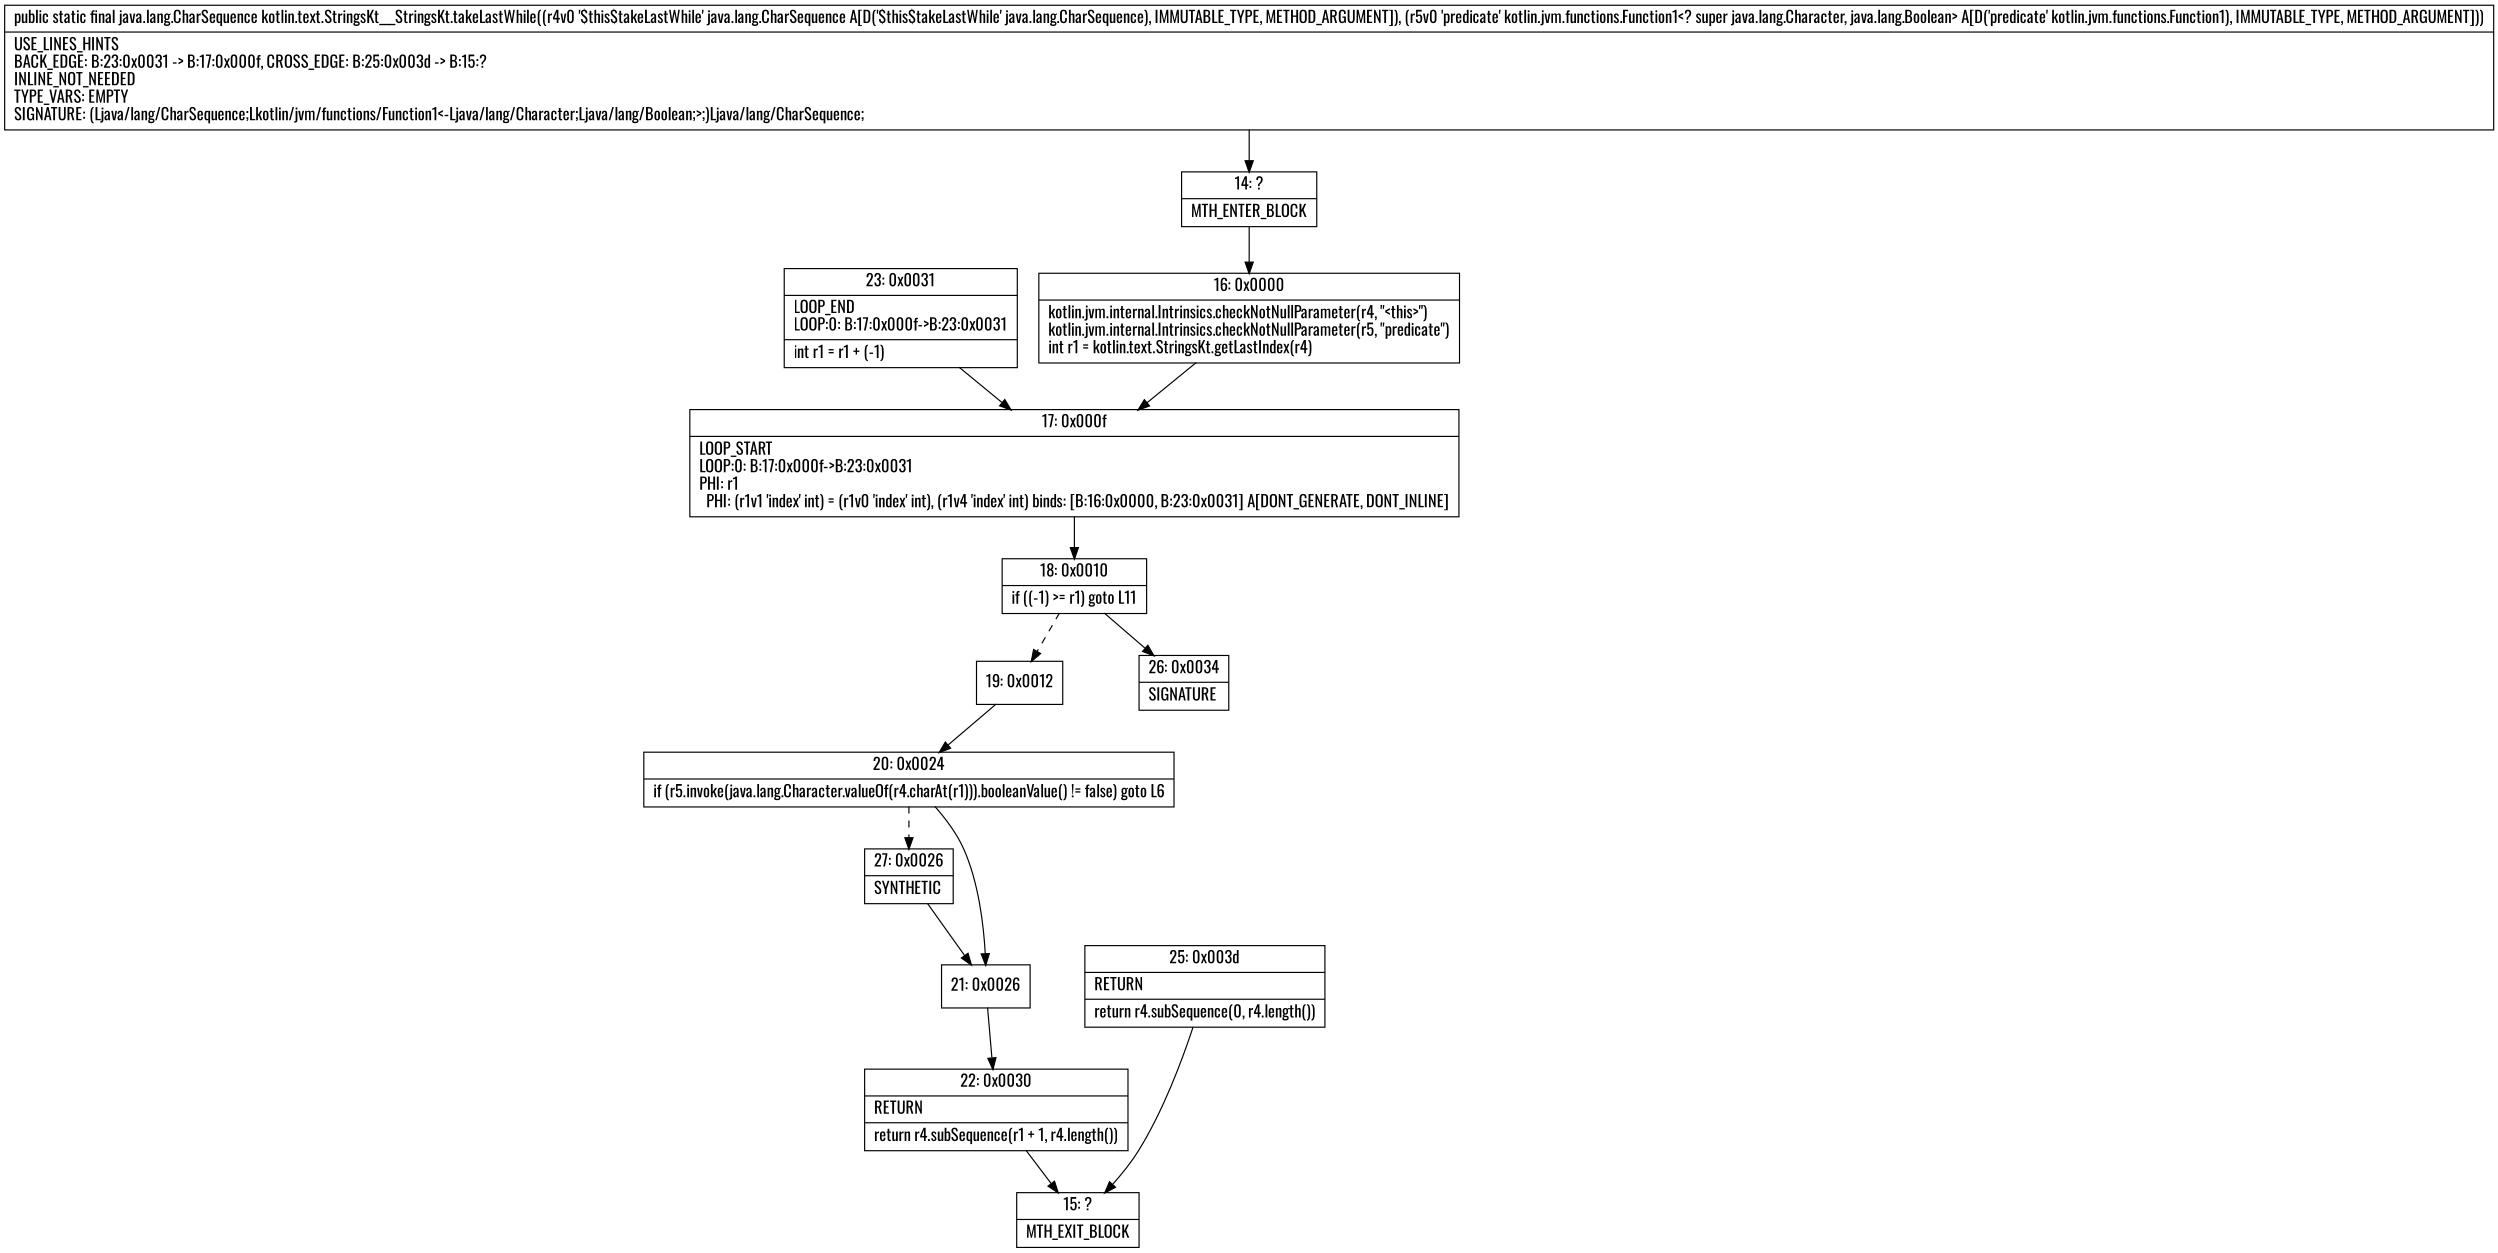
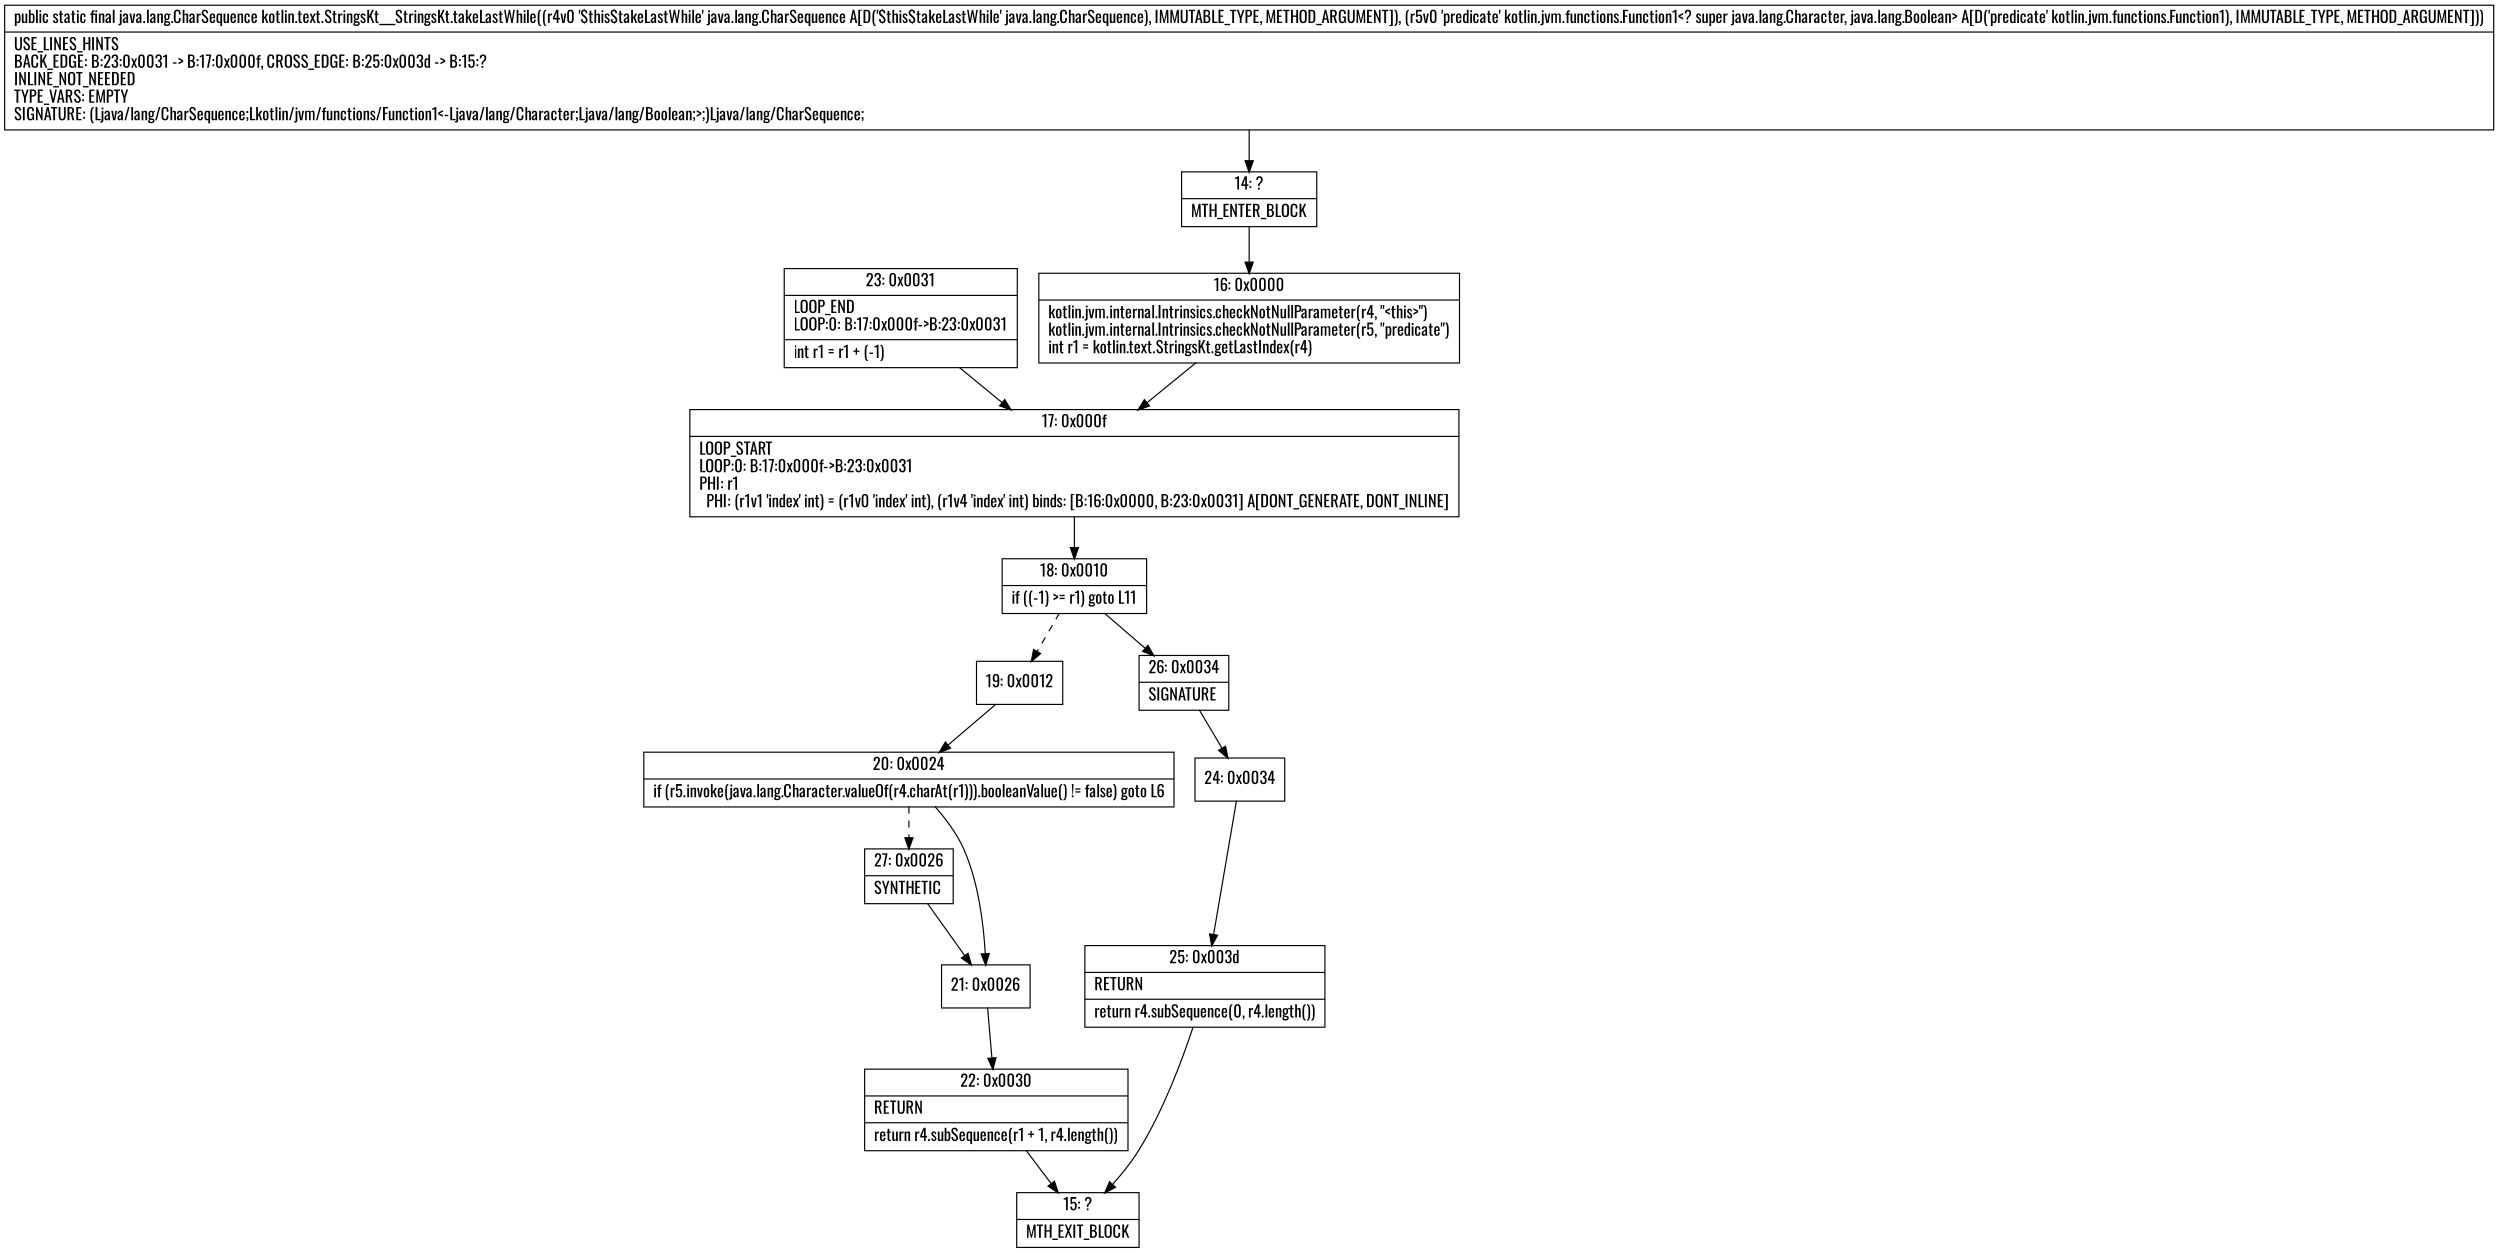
  digraph {
    fontname=Oswald
    node [fontname=Oswald shape=record]
    edge [fontname=Oswald]
    n1 [label="{14\:\ ?|MTH_ENTER_BLOCK\l}"]
    n2 [label="{16\:\ 0x0000|kotlin.jvm.internal.Intrinsics.checkNotNullParameter(r4, \"\<this\>\")\lkotlin.jvm.internal.Intrinsics.checkNotNullParameter(r5, \"predicate\")\lint r1 = kotlin.text.StringsKt.getLastIndex(r4)\l}"]
    n3 [label="{17\:\ 0x000f|LOOP_START\lLOOP:0: B:17:0x000f\-\>B:23:0x0031\lPHI: r1 \l  PHI: (r1v1 'index' int) = (r1v0 'index' int), (r1v4 'index' int) binds: [B:16:0x0000, B:23:0x0031] A[DONT_GENERATE, DONT_INLINE]\l}"]
    n4 [label="{18\:\ 0x0010|if ((\-1) \>= r1) goto L11\l}"]
    n5 [label="{19\:\ 0x0012}"]
    n6 [label="{26\:\ 0x0034|SIGNATURE\l}"]
    n7 [label="{20\:\ 0x0024|if (r5.invoke(java.lang.Character.valueOf(r4.charAt(r1))).booleanValue() != false) goto L6\l}"]
+   n8 [label="{24\:\ 0x0034}"]
    n9 [label="{27\:\ 0x0026|SYNTHETIC\l}"]
    n10 [label="{21\:\ 0x0026}"]
    n11 [label="{23\:\ 0x0031|LOOP_END\lLOOP:0: B:17:0x000f\-\>B:23:0x0031\l|int r1 = r1 + (\-1)\l}"]
    n12 [label="{22\:\ 0x0030|RETURN\l|return r4.subSequence(r1 + 1, r4.length())\l}"]
    n13 [label="{15\:\ ?|MTH_EXIT_BLOCK\l}"]
    n14 [label="{25\:\ 0x003d|RETURN\l|return r4.subSequence(0, r4.length())\l}"]
    n15 [label="{public static final java.lang.CharSequence kotlin.text.StringsKt___StringsKt.takeLastWhile((r4v0 '$this$takeLastWhile' java.lang.CharSequence A[D('$this$takeLastWhile' java.lang.CharSequence), IMMUTABLE_TYPE, METHOD_ARGUMENT]), (r5v0 'predicate' kotlin.jvm.functions.Function1\<? super java.lang.Character, java.lang.Boolean\> A[D('predicate' kotlin.jvm.functions.Function1), IMMUTABLE_TYPE, METHOD_ARGUMENT]))  | USE_LINES_HINTS\lBACK_EDGE: B:23:0x0031 \-\> B:17:0x000f, CROSS_EDGE: B:25:0x003d \-\> B:15:?\lINLINE_NOT_NEEDED\lTYPE_VARS: EMPTY\lSIGNATURE: (Ljava\/lang\/CharSequence;Lkotlin\/jvm\/functions\/Function1\<\-Ljava\/lang\/Character;Ljava\/lang\/Boolean;\>;)Ljava\/lang\/CharSequence;\l}"]
    n1 -> n2
    n2 -> n3
    n3 -> n4
    n4 -> n5 [style=dashed]
    n4 -> n6
    n5 -> n7
+   n6 -> n8
    n7 -> n9 [style=dashed]
    n7 -> n10
+   n8 -> n14
    n9 -> n10
    n10 -> n12
    n11 -> n3
    n12 -> n13
    n14 -> n13
    n15 -> n1
  }
